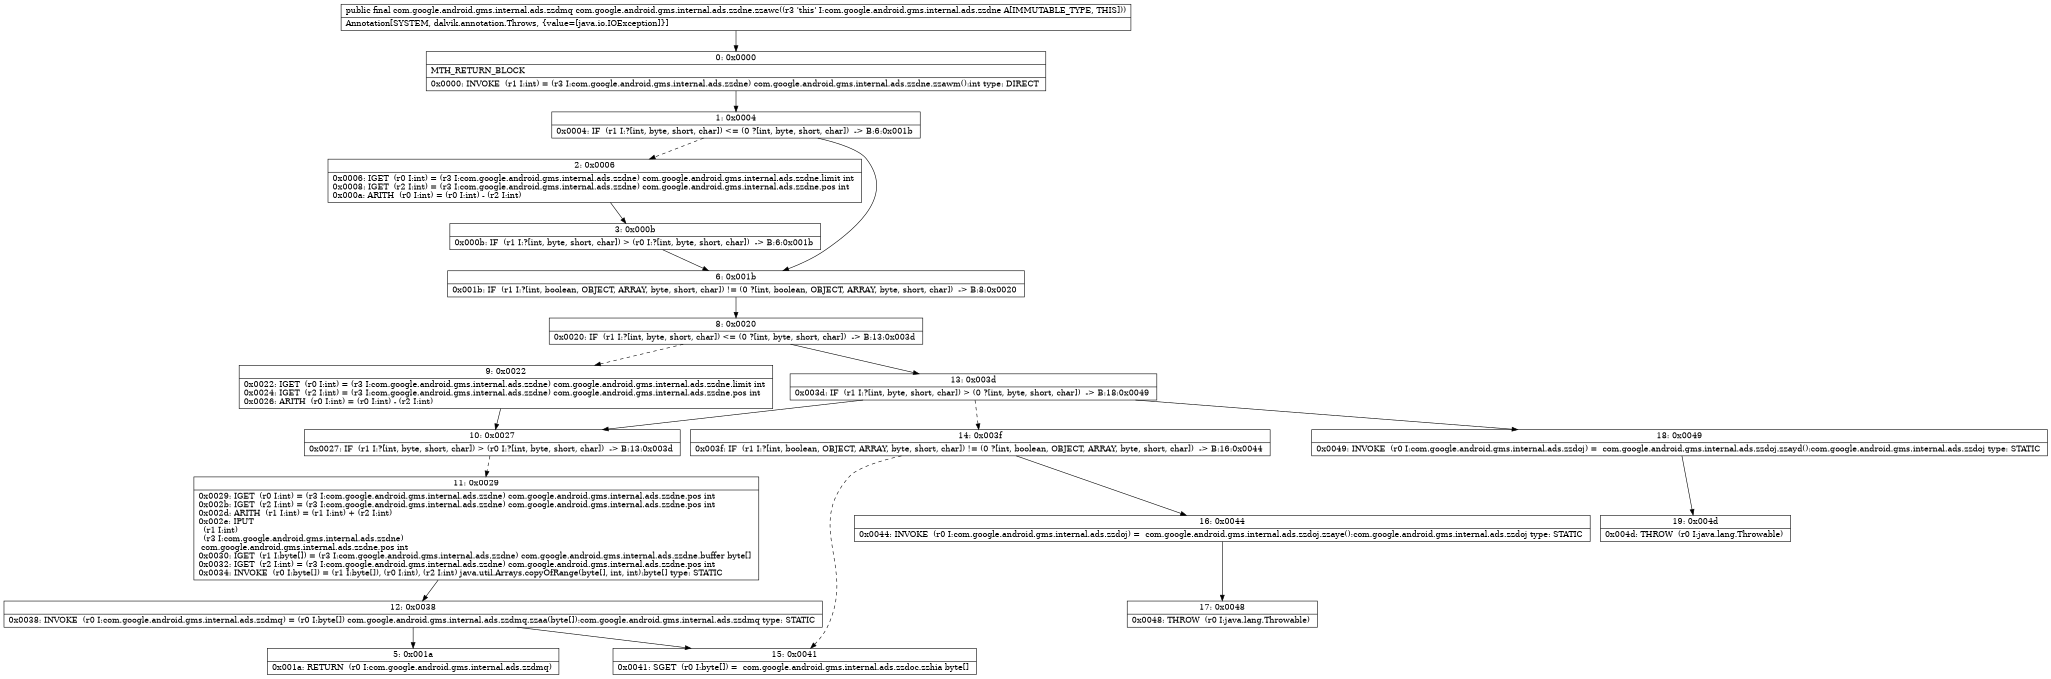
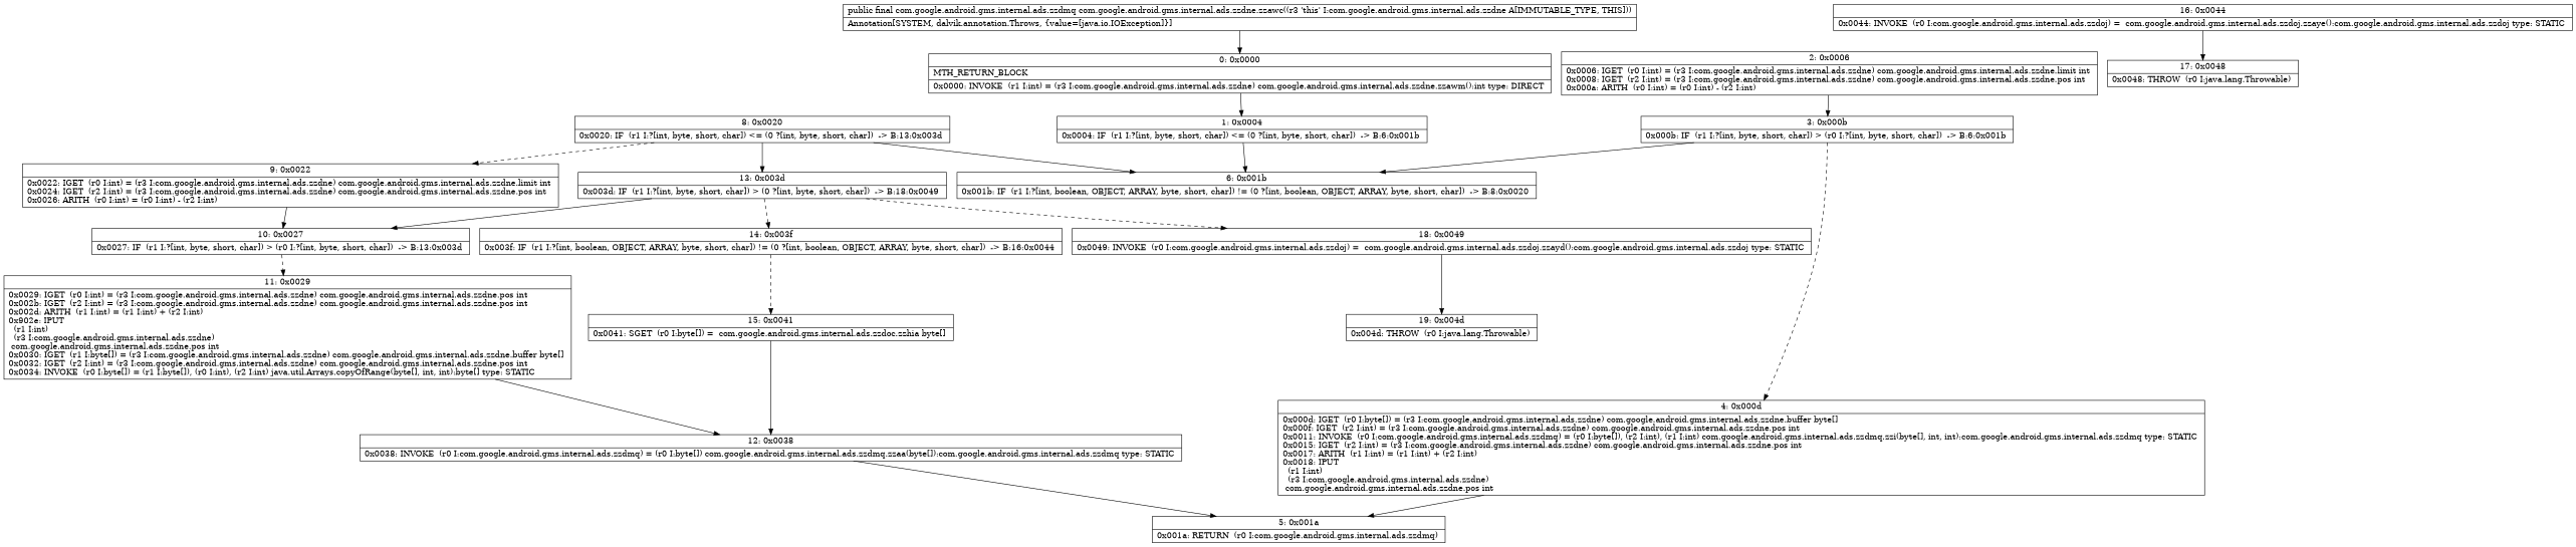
  digraph {
    node [shape=record]
    n1 [label="{0\:\ 0x0000|MTH_RETURN_BLOCK\l|0x0000: INVOKE  (r1 I:int) = (r3 I:com.google.android.gms.internal.ads.zzdne) com.google.android.gms.internal.ads.zzdne.zzawm():int type: DIRECT \l}"]
    n2 [label="{1\:\ 0x0004|0x0004: IF  (r1 I:?[int, byte, short, char]) \<= (0 ?[int, byte, short, char])  \-\> B:6:0x001b \l}"]
    n3 [label="{2\:\ 0x0006|0x0006: IGET  (r0 I:int) = (r3 I:com.google.android.gms.internal.ads.zzdne) com.google.android.gms.internal.ads.zzdne.limit int \l0x0008: IGET  (r2 I:int) = (r3 I:com.google.android.gms.internal.ads.zzdne) com.google.android.gms.internal.ads.zzdne.pos int \l0x000a: ARITH  (r0 I:int) = (r0 I:int) \- (r2 I:int) \l}"]
    n4 [label="{6\:\ 0x001b|0x001b: IF  (r1 I:?[int, boolean, OBJECT, ARRAY, byte, short, char]) != (0 ?[int, boolean, OBJECT, ARRAY, byte, short, char])  \-\> B:8:0x0020 \l}"]
    n5 [label="{3\:\ 0x000b|0x000b: IF  (r1 I:?[int, byte, short, char]) \> (r0 I:?[int, byte, short, char])  \-\> B:6:0x001b \l}"]
    n6 [label="{8\:\ 0x0020|0x0020: IF  (r1 I:?[int, byte, short, char]) \<= (0 ?[int, byte, short, char])  \-\> B:13:0x003d \l}"]
+   n7 [label="{4\:\ 0x000d|0x000d: IGET  (r0 I:byte[]) = (r3 I:com.google.android.gms.internal.ads.zzdne) com.google.android.gms.internal.ads.zzdne.buffer byte[] \l0x000f: IGET  (r2 I:int) = (r3 I:com.google.android.gms.internal.ads.zzdne) com.google.android.gms.internal.ads.zzdne.pos int \l0x0011: INVOKE  (r0 I:com.google.android.gms.internal.ads.zzdmq) = (r0 I:byte[]), (r2 I:int), (r1 I:int) com.google.android.gms.internal.ads.zzdmq.zzi(byte[], int, int):com.google.android.gms.internal.ads.zzdmq type: STATIC \l0x0015: IGET  (r2 I:int) = (r3 I:com.google.android.gms.internal.ads.zzdne) com.google.android.gms.internal.ads.zzdne.pos int \l0x0017: ARITH  (r1 I:int) = (r1 I:int) + (r2 I:int) \l0x0018: IPUT  \l  (r1 I:int)\l  (r3 I:com.google.android.gms.internal.ads.zzdne)\l com.google.android.gms.internal.ads.zzdne.pos int \l}"]
    n8 [label="{5\:\ 0x001a|0x001a: RETURN  (r0 I:com.google.android.gms.internal.ads.zzdmq) \l}"]
    n9 [label="{9\:\ 0x0022|0x0022: IGET  (r0 I:int) = (r3 I:com.google.android.gms.internal.ads.zzdne) com.google.android.gms.internal.ads.zzdne.limit int \l0x0024: IGET  (r2 I:int) = (r3 I:com.google.android.gms.internal.ads.zzdne) com.google.android.gms.internal.ads.zzdne.pos int \l0x0026: ARITH  (r0 I:int) = (r0 I:int) \- (r2 I:int) \l}"]
    n10 [label="{13\:\ 0x003d|0x003d: IF  (r1 I:?[int, byte, short, char]) \> (0 ?[int, byte, short, char])  \-\> B:18:0x0049 \l}"]
    n11 [label="{10\:\ 0x0027|0x0027: IF  (r1 I:?[int, byte, short, char]) \> (r0 I:?[int, byte, short, char])  \-\> B:13:0x003d \l}"]
    n12 [label="{14\:\ 0x003f|0x003f: IF  (r1 I:?[int, boolean, OBJECT, ARRAY, byte, short, char]) != (0 ?[int, boolean, OBJECT, ARRAY, byte, short, char])  \-\> B:16:0x0044 \l}"]
    n13 [label="{18\:\ 0x0049|0x0049: INVOKE  (r0 I:com.google.android.gms.internal.ads.zzdoj) =  com.google.android.gms.internal.ads.zzdoj.zzayd():com.google.android.gms.internal.ads.zzdoj type: STATIC \l}"]
-   n14 [label="{11\:\ 0x0029|0x0029: IGET  (r0 I:int) = (r3 I:com.google.android.gms.internal.ads.zzdne) com.google.android.gms.internal.ads.zzdne.pos int \l0x002b: IGET  (r2 I:int) = (r3 I:com.google.android.gms.internal.ads.zzdne) com.google.android.gms.internal.ads.zzdne.pos int \l0x002d: ARITH  (r1 I:int) = (r1 I:int) + (r2 I:int) \l0x002e: IPUT  \l  (r1 I:int)\l  (r3 I:com.google.android.gms.internal.ads.zzdne)\l com.google.android.gms.internal.ads.zzdne.pos int \l0x0030: IGET  (r1 I:byte[]) = (r3 I:com.google.android.gms.internal.ads.zzdne) com.google.android.gms.internal.ads.zzdne.buffer byte[] \l0x0032: IGET  (r2 I:int) = (r3 I:com.google.android.gms.internal.ads.zzdne) com.google.android.gms.internal.ads.zzdne.pos int \l0x0034: INVOKE  (r0 I:byte[]) = (r1 I:byte[]), (r0 I:int), (r2 I:int) java.util.Arrays.copyOfRange(byte[], int, int):byte[] type: STATIC \l}"]
+   n14 [label="{11\:\ 0x0029|0x0029: IGET  (r0 I:int) = (r3 I:com.google.android.gms.internal.ads.zzdne) com.google.android.gms.internal.ads.zzdne.pos int \l0x002b: IGET  (r2 I:int) = (r3 I:com.google.android.gms.internal.ads.zzdne) com.google.android.gms.internal.ads.zzdne.pos int \l0x002d: ARITH  (r1 I:int) = (r1 I:int) + (r2 I:int) \l0x902e: IPUT  \l  (r1 I:int)\l  (r3 I:com.google.android.gms.internal.ads.zzdne)\l com.google.android.gms.internal.ads.zzdne.pos int \l0x0030: IGET  (r1 I:byte[]) = (r3 I:com.google.android.gms.internal.ads.zzdne) com.google.android.gms.internal.ads.zzdne.buffer byte[] \l0x0032: IGET  (r2 I:int) = (r3 I:com.google.android.gms.internal.ads.zzdne) com.google.android.gms.internal.ads.zzdne.pos int \l0x0034: INVOKE  (r0 I:byte[]) = (r1 I:byte[]), (r0 I:int), (r2 I:int) java.util.Arrays.copyOfRange(byte[], int, int):byte[] type: STATIC \l}"]
    n15 [label="{12\:\ 0x0038|0x0038: INVOKE  (r0 I:com.google.android.gms.internal.ads.zzdmq) = (r0 I:byte[]) com.google.android.gms.internal.ads.zzdmq.zzaa(byte[]):com.google.android.gms.internal.ads.zzdmq type: STATIC \l}"]
    n16 [label="{15\:\ 0x0041|0x0041: SGET  (r0 I:byte[]) =  com.google.android.gms.internal.ads.zzdoc.zzhia byte[] \l}"]
    n17 [label="{16\:\ 0x0044|0x0044: INVOKE  (r0 I:com.google.android.gms.internal.ads.zzdoj) =  com.google.android.gms.internal.ads.zzdoj.zzaye():com.google.android.gms.internal.ads.zzdoj type: STATIC \l}"]
    n18 [label="{19\:\ 0x004d|0x004d: THROW  (r0 I:java.lang.Throwable) \l}"]
    n19 [label="{17\:\ 0x0048|0x0048: THROW  (r0 I:java.lang.Throwable) \l}"]
    n20 [label="{public final com.google.android.gms.internal.ads.zzdmq com.google.android.gms.internal.ads.zzdne.zzawc((r3 'this' I:com.google.android.gms.internal.ads.zzdne A[IMMUTABLE_TYPE, THIS]))  | Annotation[SYSTEM, dalvik.annotation.Throws, \{value=[java.io.IOException]\}]\l}"]
    n1 -> n2
-   n2 -> n3 [style=dashed]
    n2 -> n4
    n3 -> n5
-   n4 -> n6
+   n6 -> n4
    n5 -> n4
+   n5 -> n7 [style=dashed]
    n6 -> n9 [style=dashed]
    n6 -> n10
+   n7 -> n8
    n9 -> n11
    n10 -> n11
    n10 -> n12 [style=dashed]
-   n10 -> n13
+   n10 -> n13 [style=dashed]
    n11 -> n14 [style=dashed]
    n12 -> n16 [style=dashed]
-   n12 -> n17
    n13 -> n18
    n14 -> n15
    n15 -> n8
-   n15 -> n16
+   n16 -> n15
    n17 -> n19
    n20 -> n1
  }
